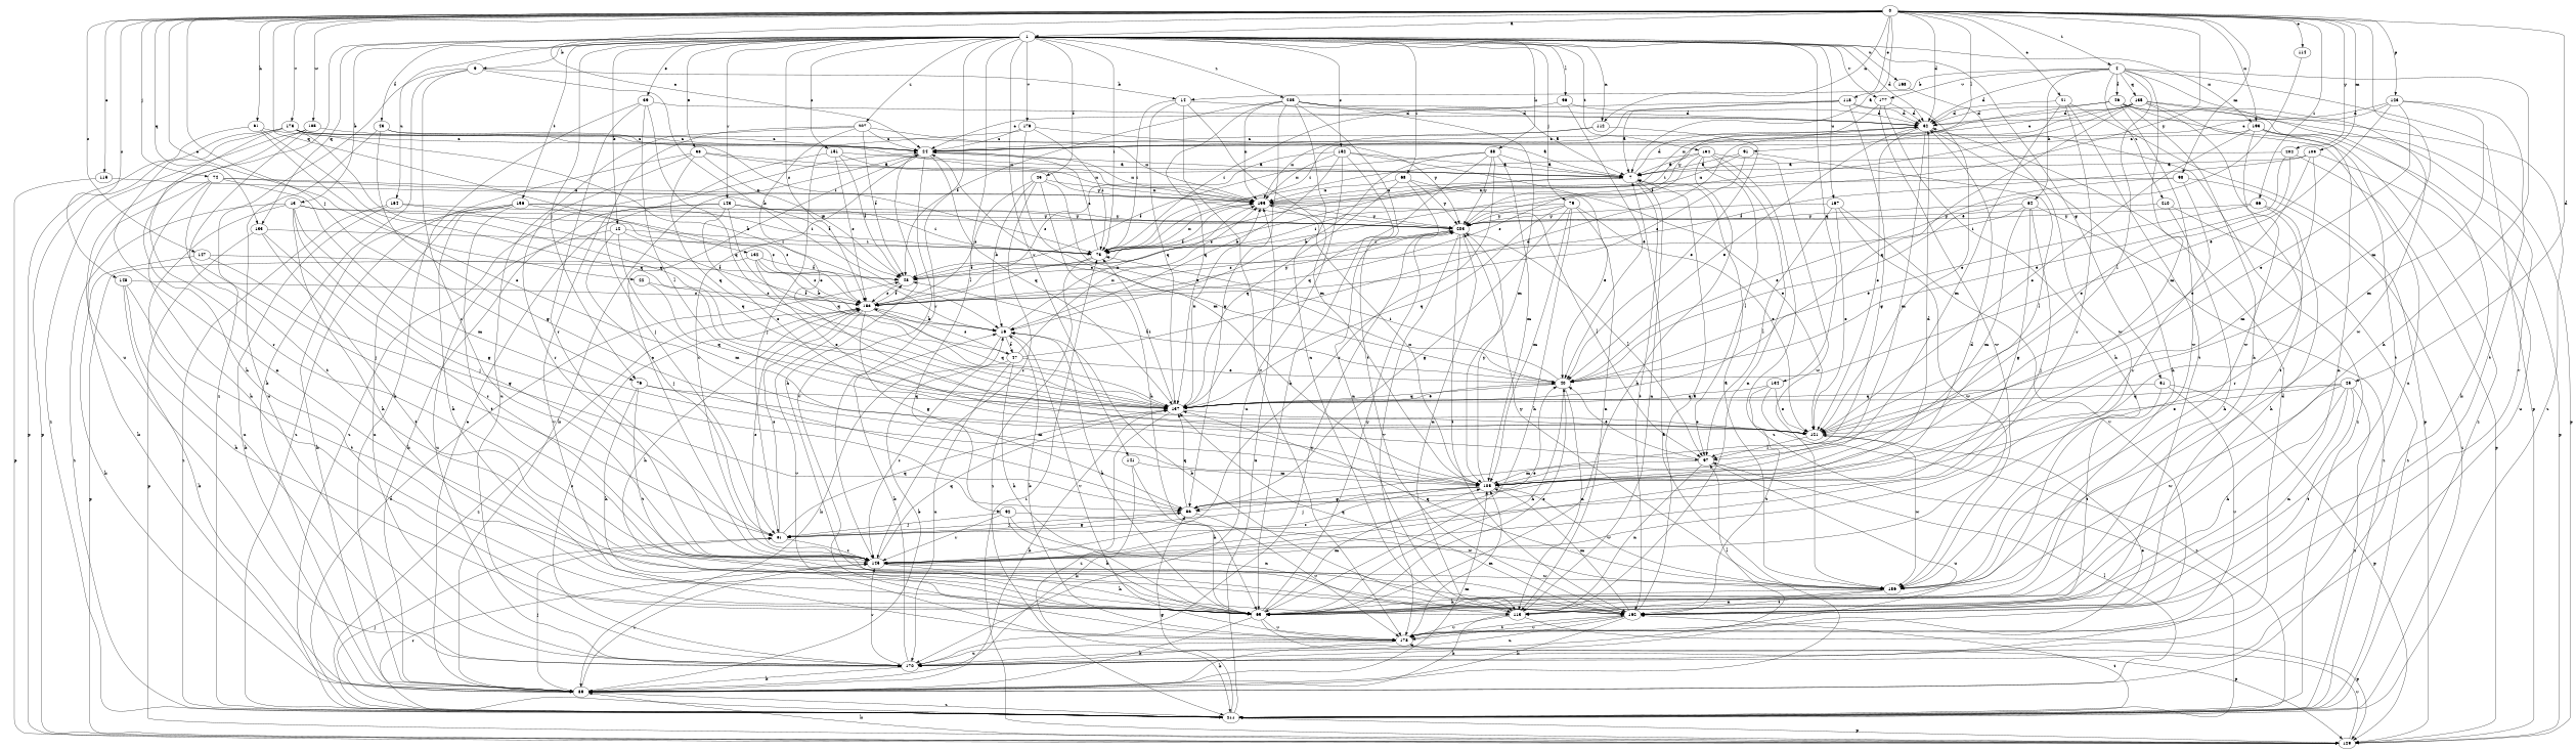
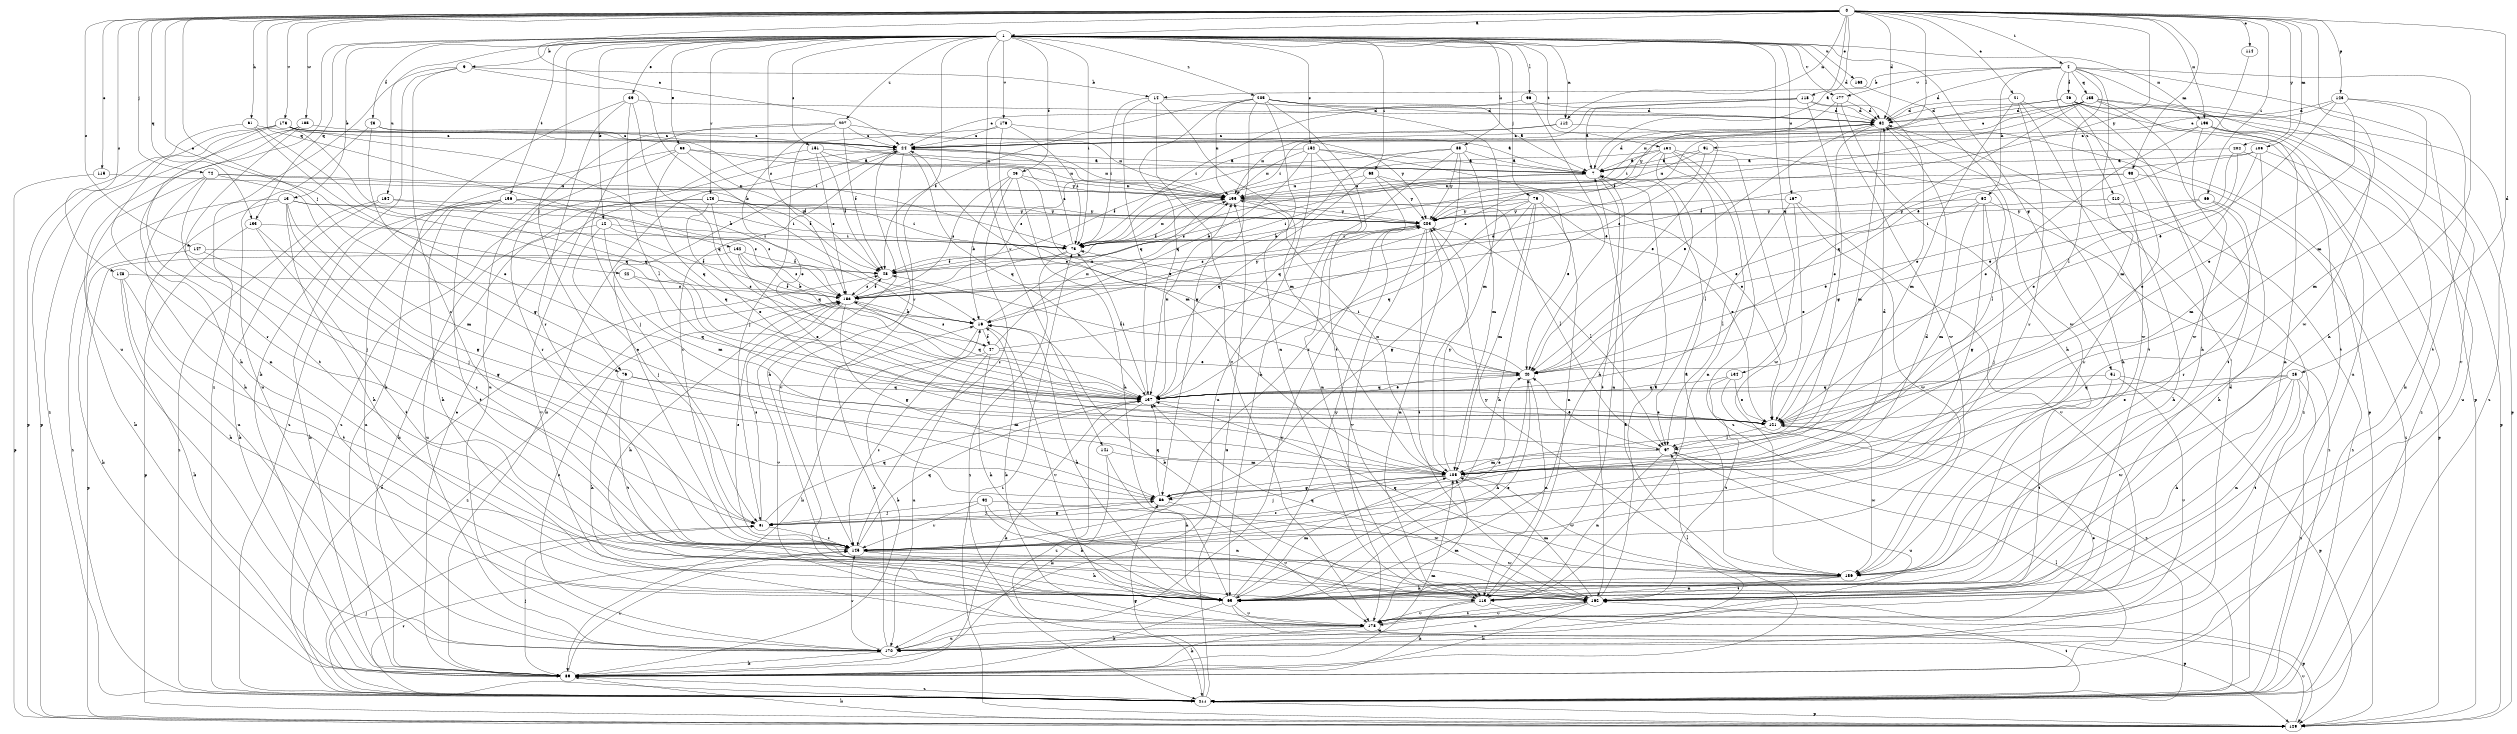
  strict digraph {
    0
    1
    4
    7
    21
    22
    24
    25
    32
    61
    66
    74
    76
    91
    98
    103
    105
    112
    114
    115
    118
    123
    132
    133
    147
    148
    173
    185
    193
    202
    203
    9
    12
    13
    38
    39
    43
    45
    51
    68
    73
    79
    88
    92
    96
    134
    141
    143
    145
    151
    152
    153
    154
    156
    164
    167
    168
    170
    176
    177
    205
    207
    14
    46
    64
    65
    97
    129
    135
    186
    210
    113
    162
    195
    137
    89
    178
    211
    121
    40
    81
    48
    56
    16
    47
    0 -> 1 [label=a]
    0 -> 4 [label=i]
    0 -> 7 [label=a]
    0 -> 21 [label=c]
    0 -> 22 [label=c]
    0 -> 24 [label=c]
    0 -> 25 [label=d]
    0 -> 32 [label=d]
    0 -> 61 [label=h]
    0 -> 66 [label=i]
    0 -> 74 [label=j]
    0 -> 76 [label=j]
    0 -> 91 [label=l]
    0 -> 98 [label=m]
    0 -> 103 [label=m]
    0 -> 105 [label=m]
    0 -> 112 [label=n]
    0 -> 114 [label=o]
    0 -> 115 [label=o]
    0 -> 118 [label=o]
    0 -> 123 [label=p]
    0 -> 132 [label=q]
    0 -> 133 [label=q]
    0 -> 147 [label=s]
    0 -> 148 [label=s]
    0 -> 173 [label=v]
    0 -> 185 [label=w]
    0 -> 193 [label=x]
    0 -> 202 [label=y]
    0 -> 203 [label=y]
    1 -> 32 [label=d]
    1 -> 76 [label=j]
    1 -> 112 [label=n]
    1 -> 133 [label=q]
    1 -> 193 [label=x]
    1 -> 9 [label=b]
    1 -> 12 [label=b]
    1 -> 13 [label=b]
    1 -> 38 [label=e]
    1 -> 39 [label=e]
    1 -> 43 [label=f]
    1 -> 45 [label=f]
    1 -> 51 [label=g]
    1 -> 68 [label=i]
    1 -> 73 [label=i]
    1 -> 79 [label=j]
    1 -> 88 [label=k]
-   1 -> 92 [label=l]
    1 -> 96 [label=l]
    1 -> 134 [label=q]
    1 -> 141 [label=r]
    1 -> 143 [label=r]
    1 -> 145 [label=r]
    1 -> 151 [label=s]
    1 -> 152 [label=s]
    1 -> 153 [label=s]
    1 -> 154 [label=t]
    1 -> 156 [label=t]
    1 -> 164 [label=u]
    1 -> 167 [label=u]
    1 -> 168 [label=u]
    1 -> 170 [label=u]
    1 -> 176 [label=v]
    1 -> 177 [label=v]
    1 -> 205 [label=z]
    1 -> 207 [label=z]
    4 -> 32 [label=d]
    4 -> 105 [label=m]
    4 -> 177 [label=v]
    4 -> 14 [label=b]
    4 -> 46 [label=f]
    4 -> 64 [label=h]
    4 -> 65 [label=h]
    4 -> 97 [label=l]
    4 -> 129 [label=p]
    4 -> 135 [label=q]
    4 -> 186 [label=w]
    4 -> 210 [label=z]
    7 -> 32 [label=d]
    7 -> 153 [label=s]
    7 -> 113 [label=n]
    7 -> 162 [label=t]
    7 -> 195 [label=x]
    21 -> 32 [label=d]
    21 -> 105 [label=m]
    21 -> 145 [label=r]
    21 -> 129 [label=p]
    21 -> 162 [label=t]
    22 -> 153 [label=s]
    22 -> 137 [label=q]
    24 -> 7 [label=a]
    24 -> 145 [label=r]
    24 -> 65 [label=h]
    24 -> 195 [label=x]
    24 -> 137 [label=q]
    24 -> 89 [label=k]
    24 -> 178 [label=v]
    25 -> 65 [label=h]
    25 -> 186 [label=w]
    25 -> 113 [label=n]
    25 -> 162 [label=t]
    25 -> 137 [label=q]
    25 -> 211 [label=z]
    25 -> 121 [label=o]
    32 -> 24 [label=c]
    32 -> 105 [label=m]
    32 -> 65 [label=h]
    32 -> 211 [label=z]
    32 -> 121 [label=o]
    32 -> 40 [label=e]
    61 -> 24 [label=c]
    61 -> 129 [label=p]
    61 -> 137 [label=q]
    61 -> 121 [label=o]
    66 -> 203 [label=y]
    66 -> 145 [label=r]
    66 -> 65 [label=h]
    66 -> 40 [label=e]
    74 -> 105 [label=m]
    74 -> 65 [label=h]
    74 -> 195 [label=x]
    74 -> 89 [label=k]
    74 -> 81 [label=j]
    74 -> 48 [label=f]
    76 -> 105 [label=m]
    76 -> 65 [label=h]
    76 -> 162 [label=t]
    76 -> 137 [label=q]
    91 -> 7 [label=a]
    91 -> 153 [label=s]
    91 -> 97 [label=l]
    91 -> 195 [label=x]
    98 -> 145 [label=r]
    98 -> 195 [label=x]
    98 -> 211 [label=z]
    98 -> 40 [label=e]
    103 -> 7 [label=a]
    103 -> 105 [label=m]
    103 -> 170 [label=u]
    103 -> 121 [label=o]
    103 -> 48 [label=f]
    105 -> 203 [label=y]
    105 -> 145 [label=r]
    105 -> 186 [label=w]
    105 -> 195 [label=x]
    105 -> 81 [label=j]
    105 -> 56 [label=g]
    112 -> 24 [label=c]
    112 -> 195 [label=x]
    112 -> 40 [label=e]
    114 -> 40 [label=e]
    115 -> 129 [label=p]
    115 -> 195 [label=x]
    118 -> 7 [label=a]
    118 -> 24 [label=c]
    118 -> 32 [label=d]
    118 -> 73 [label=i]
    118 -> 121 [label=o]
    118 -> 56 [label=g]
    123 -> 24 [label=c]
    123 -> 32 [label=d]
    123 -> 105 [label=m]
    123 -> 162 [label=t]
    123 -> 121 [label=o]
    123 -> 40 [label=e]
    132 -> 153 [label=s]
    132 -> 129 [label=p]
    132 -> 121 [label=o]
    132 -> 48 [label=f]
    132 -> 16 [label=b]
    133 -> 73 [label=i]
    133 -> 145 [label=r]
    133 -> 129 [label=p]
    133 -> 162 [label=t]
    147 -> 89 [label=k]
    147 -> 48 [label=f]
    147 -> 56 [label=g]
    148 -> 153 [label=s]
    148 -> 65 [label=h]
    148 -> 162 [label=t]
    148 -> 89 [label=k]
    173 -> 24 [label=c]
    173 -> 73 [label=i]
    173 -> 145 [label=r]
    173 -> 129 [label=p]
    173 -> 113 [label=n]
    173 -> 195 [label=x]
    173 -> 137 [label=q]
    173 -> 16 [label=b]
    185 -> 24 [label=c]
    185 -> 65 [label=h]
    185 -> 162 [label=t]
    185 -> 211 [label=z]
    193 -> 24 [label=c]
    193 -> 129 [label=p]
    193 -> 113 [label=n]
    193 -> 162 [label=t]
    193 -> 211 [label=z]
    193 -> 121 [label=o]
    202 -> 7 [label=a]
    202 -> 129 [label=p]
    202 -> 121 [label=o]
    202 -> 40 [label=e]
    203 -> 73 [label=i]
    203 -> 153 [label=s]
    203 -> 97 [label=l]
    203 -> 113 [label=n]
    203 -> 162 [label=t]
    203 -> 178 [label=v]
    9 -> 145 [label=r]
    9 -> 14 [label=b]
    9 -> 89 [label=k]
    9 -> 211 [label=z]
    9 -> 16 [label=b]
    12 -> 105 [label=m]
    12 -> 73 [label=i]
    12 -> 170 [label=u]
    12 -> 81 [label=j]
    12 -> 47 [label=f]
    13 -> 203 [label=y]
    13 -> 153 [label=s]
    13 -> 170 [label=u]
    13 -> 65 [label=h]
    13 -> 211 [label=z]
    13 -> 81 [label=j]
    13 -> 56 [label=g]
    38 -> 7 [label=a]
    38 -> 203 [label=y]
    38 -> 145 [label=r]
    38 -> 137 [label=q]
    38 -> 211 [label=z]
-   38 -> 48 [label=s]
+   38 -> 48 [label=f]
    39 -> 32 [label=d]
    39 -> 145 [label=r]
    39 -> 97 [label=l]
    39 -> 137 [label=q]
    39 -> 89 [label=k]
    43 -> 24 [label=c]
    43 -> 170 [label=u]
    43 -> 195 [label=x]
    43 -> 56 [label=g]
    45 -> 145 [label=r]
    45 -> 153 [label=s]
    45 -> 65 [label=h]
    45 -> 195 [label=x]
    45 -> 40 [label=e]
    45 -> 16 [label=b]
    51 -> 129 [label=p]
    51 -> 162 [label=t]
    51 -> 137 [label=q]
    51 -> 178 [label=v]
    68 -> 203 [label=y]
    68 -> 113 [label=n]
    68 -> 195 [label=x]
    68 -> 137 [label=q]
    68 -> 40 [label=e]
    73 -> 24 [label=c]
    73 -> 195 [label=x]
    73 -> 211 [label=z]
    73 -> 48 [label=f]
    79 -> 105 [label=m]
    79 -> 203 [label=y]
    79 -> 73 [label=i]
    79 -> 65 [label=h]
    79 -> 113 [label=n]
    79 -> 137 [label=q]
    79 -> 121 [label=o]
    79 -> 56 [label=g]
    88 -> 7 [label=a]
    88 -> 105 [label=m]
    88 -> 203 [label=y]
    88 -> 145 [label=r]
    88 -> 137 [label=q]
    88 -> 48 [label=f]
    88 -> 16 [label=b]
    92 -> 145 [label=r]
    92 -> 65 [label=h]
    92 -> 186 [label=w]
    92 -> 113 [label=n]
    92 -> 81 [label=j]
    96 -> 32 [label=d]
    96 -> 73 [label=i]
    96 -> 40 [label=e]
    134 -> 162 [label=t]
    134 -> 137 [label=q]
    134 -> 211 [label=z]
    134 -> 121 [label=o]
    141 -> 105 [label=m]
    141 -> 65 [label=h]
    141 -> 89 [label=k]
    143 -> 203 [label=y]
    143 -> 73 [label=i]
    143 -> 137 [label=q]
    143 -> 89 [label=k]
    143 -> 178 [label=v]
    143 -> 121 [label=o]
    145 -> 24 [label=c]
    145 -> 32 [label=d]
    145 -> 153 [label=s]
    145 -> 65 [label=h]
    145 -> 186 [label=w]
    145 -> 137 [label=q]
    145 -> 40 [label=e]
    151 -> 7 [label=a]
    151 -> 153 [label=s]
    151 -> 195 [label=x]
    151 -> 211 [label=z]
    151 -> 48 [label=f]
    152 -> 7 [label=a]
    152 -> 153 [label=s]
    152 -> 170 [label=u]
    152 -> 65 [label=h]
    152 -> 195 [label=x]
    152 -> 121 [label=o]
    152 -> 16 [label=b]
    153 -> 203 [label=y]
    153 -> 65 [label=h]
    153 -> 137 [label=q]
    153 -> 178 [label=v]
    153 -> 211 [label=z]
    153 -> 48 [label=f]
    153 -> 56 [label=g]
    153 -> 16 [label=b]
    154 -> 7 [label=a]
    154 -> 73 [label=i]
    154 -> 153 [label=s]
    154 -> 65 [label=h]
    154 -> 97 [label=l]
    154 -> 186 [label=w]
    154 -> 113 [label=n]
    154 -> 211 [label=z]
    156 -> 203 [label=y]
    156 -> 73 [label=i]
    156 -> 153 [label=s]
    156 -> 170 [label=u]
    156 -> 65 [label=h]
    156 -> 162 [label=t]
    156 -> 89 [label=k]
    164 -> 203 [label=y]
    164 -> 137 [label=q]
    164 -> 89 [label=k]
    164 -> 211 [label=z]
    167 -> 203 [label=y]
    167 -> 97 [label=l]
    167 -> 186 [label=w]
    167 -> 178 [label=v]
    167 -> 121 [label=o]
    168 -> 186 [label=w]
    170 -> 32 [label=d]
    170 -> 203 [label=y]
    170 -> 145 [label=r]
    170 -> 153 [label=s]
    170 -> 89 [label=k]
    170 -> 121 [label=o]
    170 -> 16 [label=b]
    176 -> 7 [label=a]
    176 -> 24 [label=c]
    176 -> 105 [label=m]
    176 -> 73 [label=i]
    176 -> 81 [label=j]
    177 -> 32 [label=d]
    177 -> 203 [label=y]
    177 -> 65 [label=h]
    177 -> 186 [label=w]
    205 -> 7 [label=a]
    205 -> 32 [label=d]
    205 -> 105 [label=m]
    205 -> 113 [label=n]
    205 -> 162 [label=t]
    205 -> 195 [label=x]
    205 -> 137 [label=q]
    205 -> 48 [label=f]
    205 -> 56 [label=g]
    207 -> 24 [label=c]
    207 -> 203 [label=y]
    207 -> 170 [label=u]
    207 -> 121 [label=o]
    207 -> 81 [label=j]
    207 -> 48 [label=f]
    14 -> 32 [label=d]
    14 -> 105 [label=m]
    14 -> 73 [label=i]
    14 -> 137 [label=q]
    14 -> 178 [label=v]
    46 -> 32 [label=d]
    46 -> 170 [label=u]
    46 -> 65 [label=h]
    46 -> 129 [label=p]
    46 -> 186 [label=w]
    46 -> 195 [label=x]
    46 -> 89 [label=k]
    64 -> 105 [label=m]
    64 -> 203 [label=y]
    64 -> 73 [label=i]
    64 -> 211 [label=z]
    64 -> 81 [label=j]
    64 -> 56 [label=g]
    65 -> 105 [label=m]
    65 -> 203 [label=y]
    65 -> 129 [label=p]
    65 -> 89 [label=k]
    65 -> 178 [label=v]
    65 -> 40 [label=e]
    65 -> 16 [label=b]
    97 -> 105 [label=m]
    97 -> 170 [label=u]
    97 -> 113 [label=n]
    97 -> 40 [label=e]
    129 -> 73 [label=i]
    129 -> 89 [label=k]
    129 -> 178 [label=v]
    135 -> 24 [label=c]
    135 -> 32 [label=d]
    135 -> 73 [label=i]
    135 -> 186 [label=w]
    135 -> 162 [label=t]
    135 -> 137 [label=q]
    135 -> 178 [label=v]
    135 -> 211 [label=z]
    135 -> 48 [label=f]
    186 -> 7 [label=a]
    186 -> 203 [label=y]
    186 -> 65 [label=h]
    186 -> 113 [label=n]
    186 -> 162 [label=t]
    186 -> 137 [label=q]
    210 -> 203 [label=y]
    210 -> 65 [label=h]
    210 -> 211 [label=z]
    113 -> 129 [label=p]
    113 -> 89 [label=k]
    113 -> 178 [label=v]
    113 -> 16 [label=b]
    162 -> 7 [label=a]
    162 -> 105 [label=m]
    162 -> 170 [label=u]
    162 -> 137 [label=q]
    162 -> 89 [label=k]
    162 -> 178 [label=v]
    195 -> 203 [label=y]
    195 -> 97 [label=l]
    195 -> 48 [label=f]
    137 -> 73 [label=i]
    137 -> 195 [label=x]
    137 -> 89 [label=k]
    137 -> 211 [label=z]
    137 -> 121 [label=o]
    137 -> 40 [label=e]
    89 -> 7 [label=a]
    89 -> 24 [label=c]
    89 -> 105 [label=m]
    89 -> 145 [label=r]
    89 -> 97 [label=l]
    89 -> 211 [label=z]
    89 -> 81 [label=j]
    89 -> 16 [label=b]
    178 -> 105 [label=m]
    178 -> 170 [label=u]
    178 -> 97 [label=l]
    178 -> 162 [label=t]
    178 -> 89 [label=k]
    178 -> 16 [label=b]
    211 -> 145 [label=r]
    211 -> 129 [label=p]
    211 -> 162 [label=t]
    211 -> 195 [label=x]
    211 -> 81 [label=j]
    211 -> 48 [label=f]
    211 -> 56 [label=g]
    121 -> 97 [label=l]
    121 -> 186 [label=w]
    40 -> 24 [label=c]
    40 -> 73 [label=i]
    40 -> 65 [label=h]
    40 -> 113 [label=n]
    40 -> 137 [label=q]
    40 -> 48 [label=f]
    81 -> 145 [label=r]
    81 -> 153 [label=s]
    81 -> 137 [label=q]
    81 -> 56 [label=g]
    48 -> 153 [label=s]
    56 -> 32 [label=d]
    56 -> 137 [label=q]
    56 -> 178 [label=v]
    56 -> 81 [label=j]
    16 -> 195 [label=x]
    16 -> 89 [label=k]
    16 -> 178 [label=v]
    16 -> 47 [label=f]
    47 -> 32 [label=d]
    47 -> 145 [label=r]
    47 -> 153 [label=s]
    47 -> 170 [label=u]
    47 -> 65 [label=h]
    47 -> 195 [label=x]
    47 -> 40 [label=e]
  }
